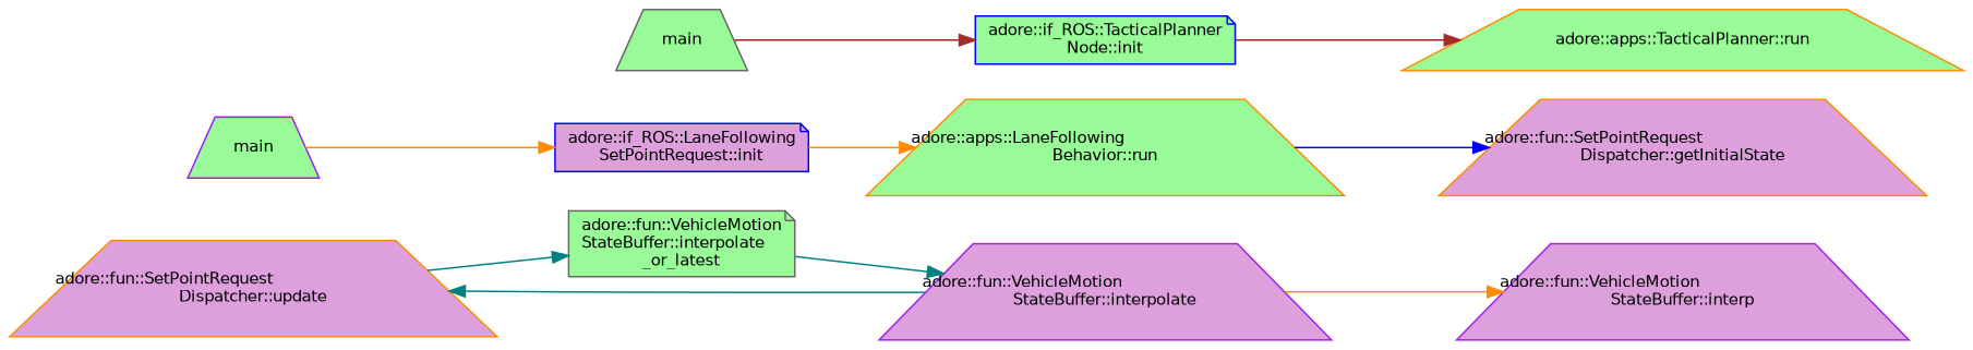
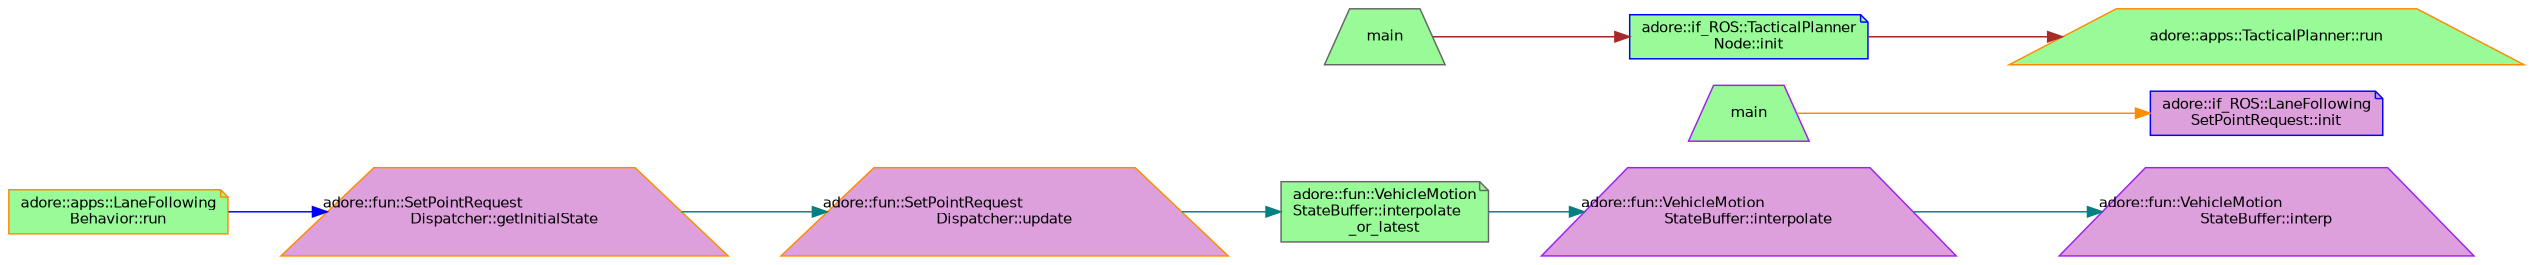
  digraph {
    rankdir=RL
    node [color=darkorange fillcolor=palegreen fontname=Helvetica fontsize=10 shape=trapezium style=filled]
    edge [color=teal dir=back fontname=Helvetica fontsize=10 labelfontname=Helvetica labelfontsize=10 style=solid]
    n1 [color=purple fillcolor=plum fontcolor=black height=0.2 label="adore::fun::VehicleMotion\lStateBuffer::interp" width=0.4]
    n2 [color=purple fillcolor=plum height=0.2 label="adore::fun::VehicleMotion\lStateBuffer::interpolate" width=0.4]
    n3 [color=gray40 height=0.2 label="adore::fun::VehicleMotion\lStateBuffer::interpolate\l_or_latest" shape=note width=0.4]
    n4 [fillcolor=plum height=0.2 label="adore::fun::SetPointRequest\lDispatcher::update" width=0.4]
    n5 [fillcolor=plum height=0.2 label="adore::fun::SetPointRequest\lDispatcher::getInitialState" width=0.4]
-   n6 [height=0.2 label="adore::apps::LaneFollowing\lBehavior::run" width=0.4]
+   n6 [height=0.2 label="adore::apps::LaneFollowing\lBehavior::run" shape=note width=0.4]
    n7 [color=blue fillcolor=plum height=0.2 label="adore::if_ROS::LaneFollowing\lSetPointRequest::init" shape=note width=0.4]
    n8 [height=0.2 label="adore::apps::TacticalPlanner::run" width=0.4]
    n9 [color=blue height=0.2 label="adore::if_ROS::TacticalPlanner\lNode::init" shape=note width=0.4]
    n10 [color=purple height=0.2 label=main width=0.4]
    n11 [color=gray40 height=0.2 label=main width=0.4]
-   n1 -> n2 [color=darkorange]
+   n1 -> n2
    n2 -> n3
    n3 -> n4
-   n4 -> n2
+   n4 -> n5
    n5 -> n6 [color=blue]
-   n6 -> n7 [color=darkorange]
    n7 -> n10 [color=darkorange]
    n8 -> n9 [color=brown]
    n9 -> n11 [color=brown]
  }
